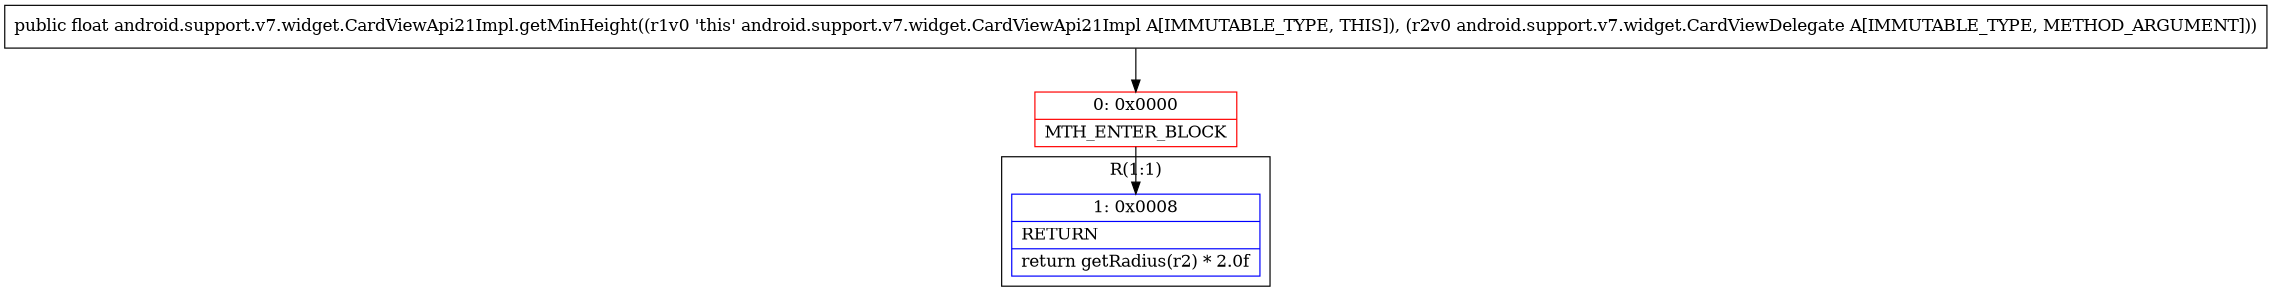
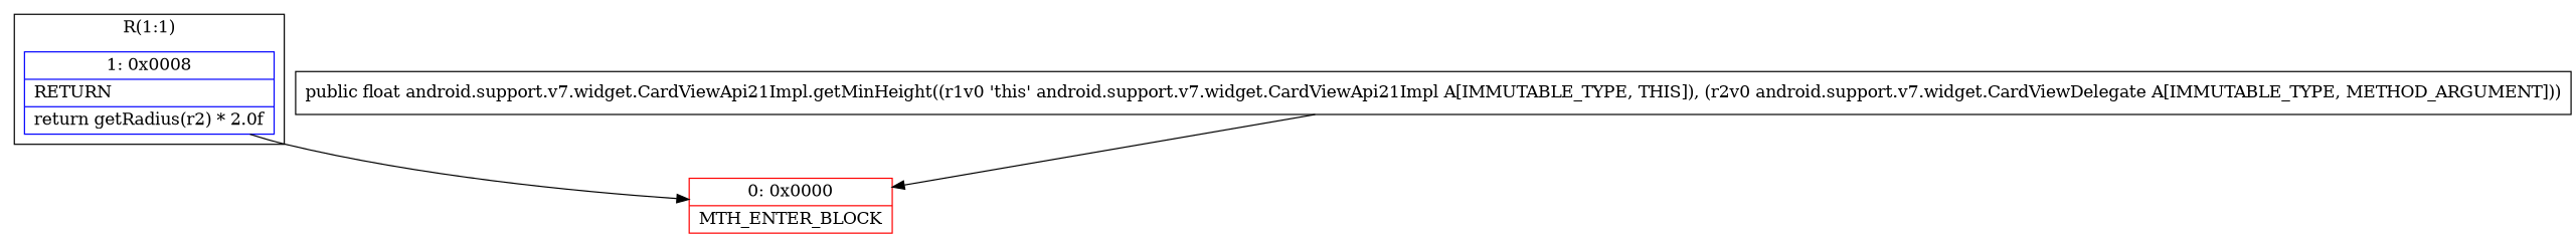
  digraph {
    node [shape=record]
    n1 [color=blue label="{1\:\ 0x0008|RETURN\l|return getRadius(r2) * 2.0f\l}"]
    n2 [color=red label="{0\:\ 0x0000|MTH_ENTER_BLOCK\l}"]
    n3 [label="{public float android.support.v7.widget.CardViewApi21Impl.getMinHeight((r1v0 'this' android.support.v7.widget.CardViewApi21Impl A[IMMUTABLE_TYPE, THIS]), (r2v0 android.support.v7.widget.CardViewDelegate A[IMMUTABLE_TYPE, METHOD_ARGUMENT])) }"]
    subgraph cluster_1 {
      label="R(1:1)"
      n1
    }
-   n2 -> n1
+   n1 -> n2
    n3 -> n2
  }
